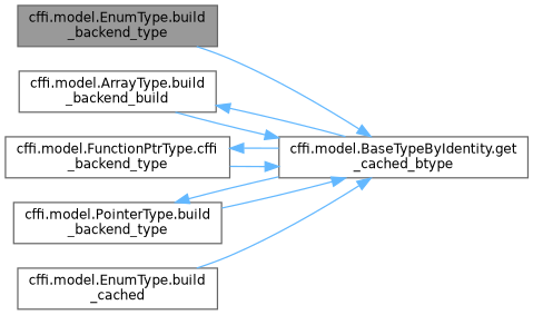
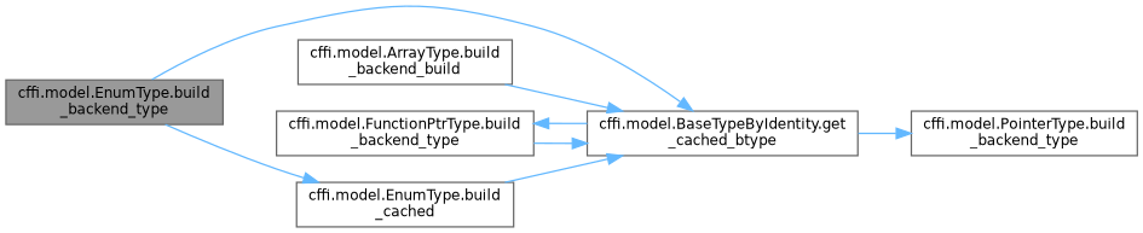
  digraph {
    rankdir=RL
    node [color=grey40 fillcolor=white fontname=Helvetica fontsize=10 shape=box style=filled]
    edge [color=steelblue1 dir=back fontname=Helvetica fontsize=10 labelfontname=Helvetica labelfontsize=10 style=solid]
    n1 [color=gray40 fillcolor=grey60 fontcolor=black height=0.2 label="cffi.model.EnumType.build\l_backend_type" width=0.4]
    n2 [height=0.2 label="cffi.model.BaseTypeByIdentity.get\l_cached_btype" width=0.4]
    n3 [height=0.2 label="cffi.model.ArrayType.build\l_backend_build" width=0.4]
-   n4 [height=0.2 label="cffi.model.FunctionPtrType.cffi\l_backend_type" width=0.4]
+   n4 [height=0.2 label="cffi.model.FunctionPtrType.build\l_backend_type" width=0.4]
    n5 [height=0.2 label="cffi.model.PointerType.build\l_backend_type" width=0.4]
    n6 [height=0.2 label="cffi.model.EnumType.build\l_cached" width=0.4]
    n2 -> n1
    n2 -> n3
    n2 -> n4
-   n2 -> n5
    n2 -> n6
-   n3 -> n2
    n4 -> n2
    n5 -> n2
+   n6 -> n1
  }
